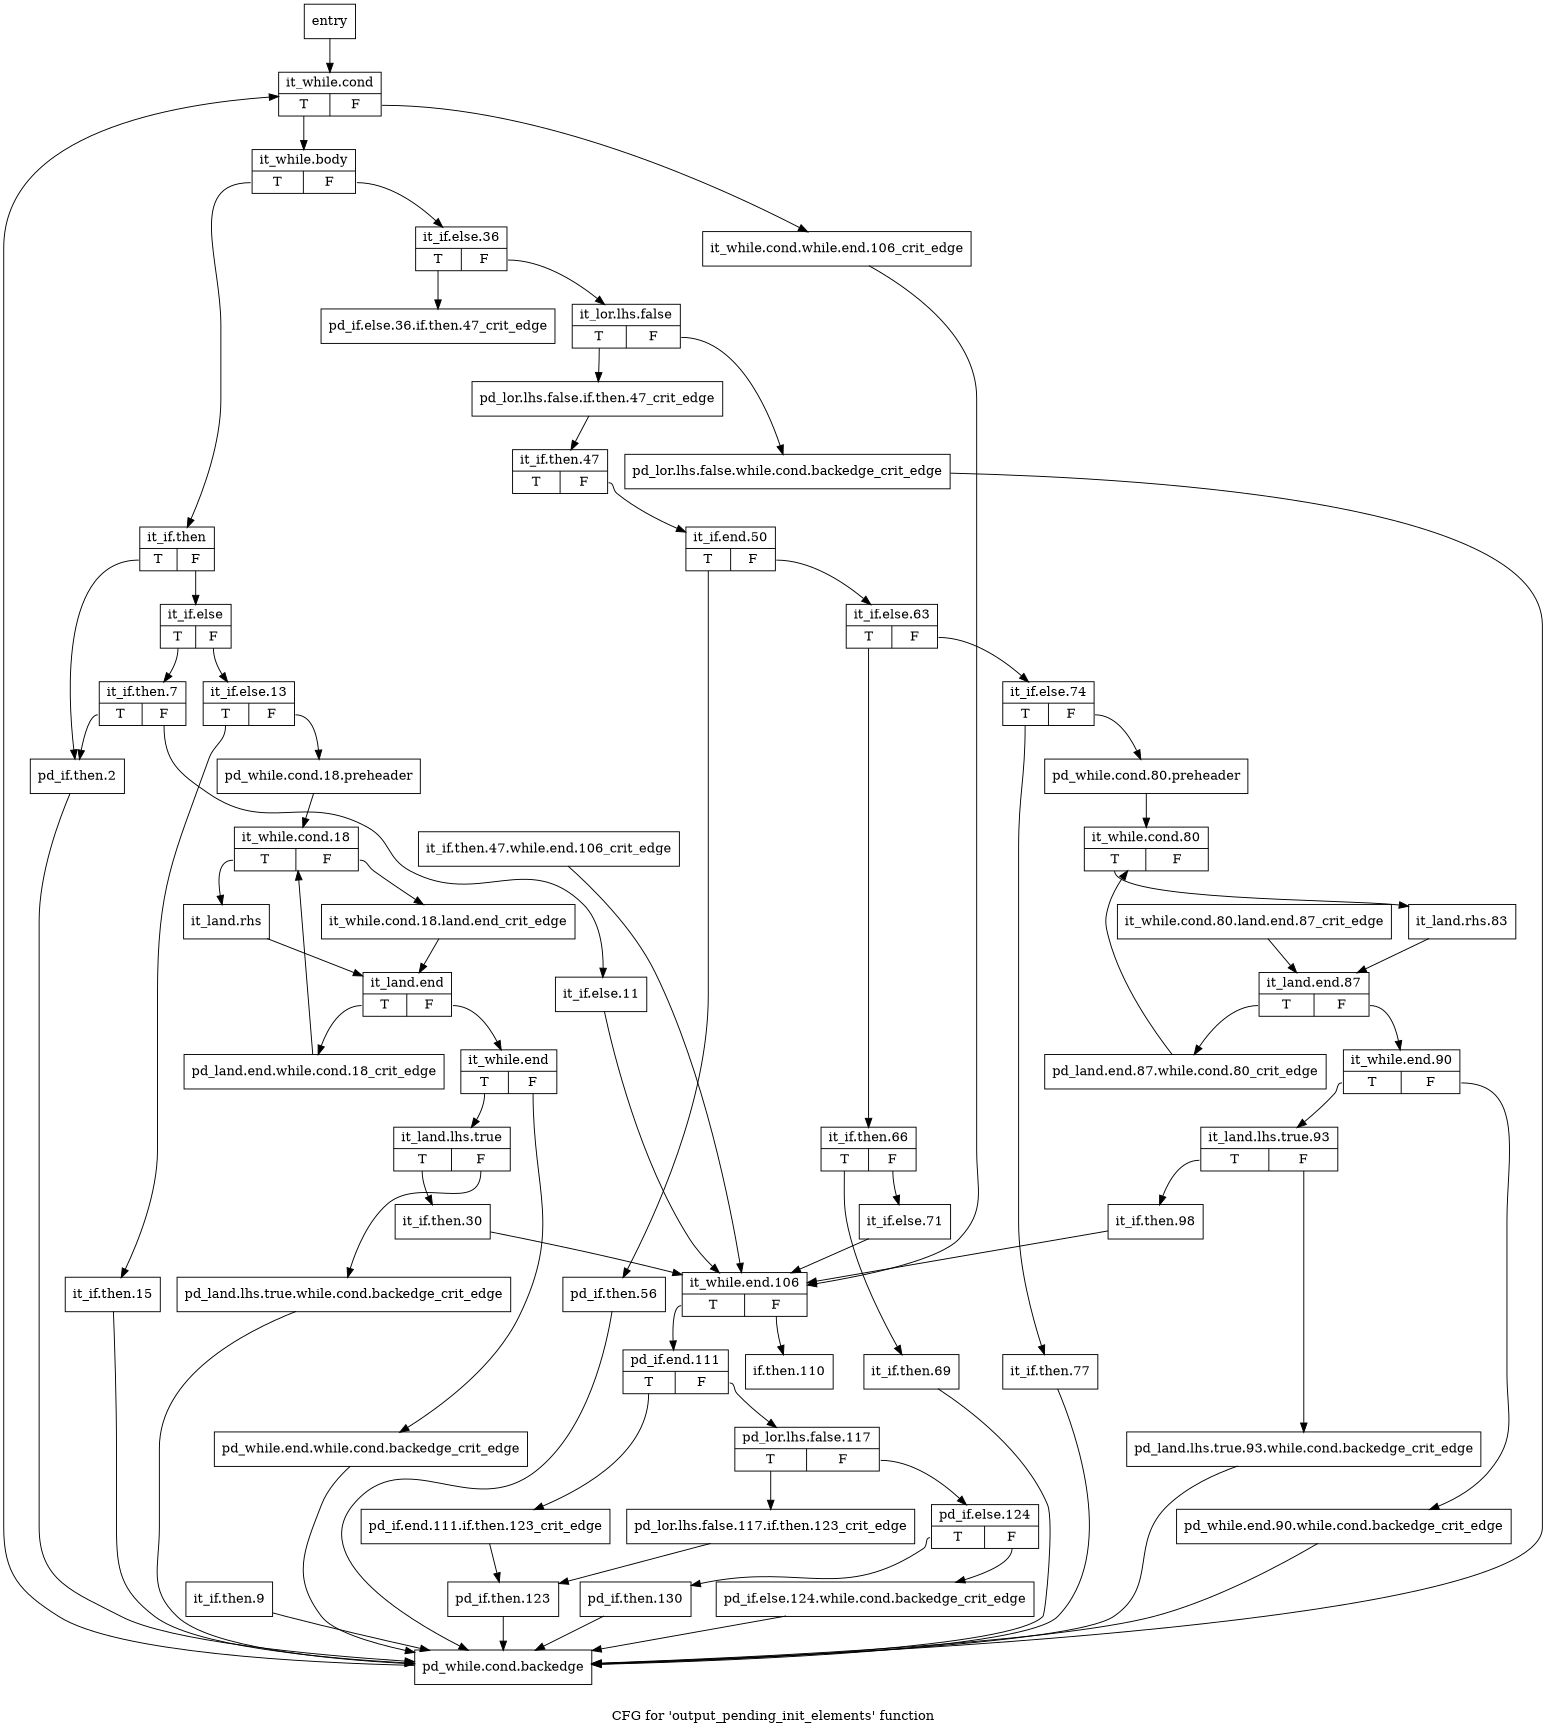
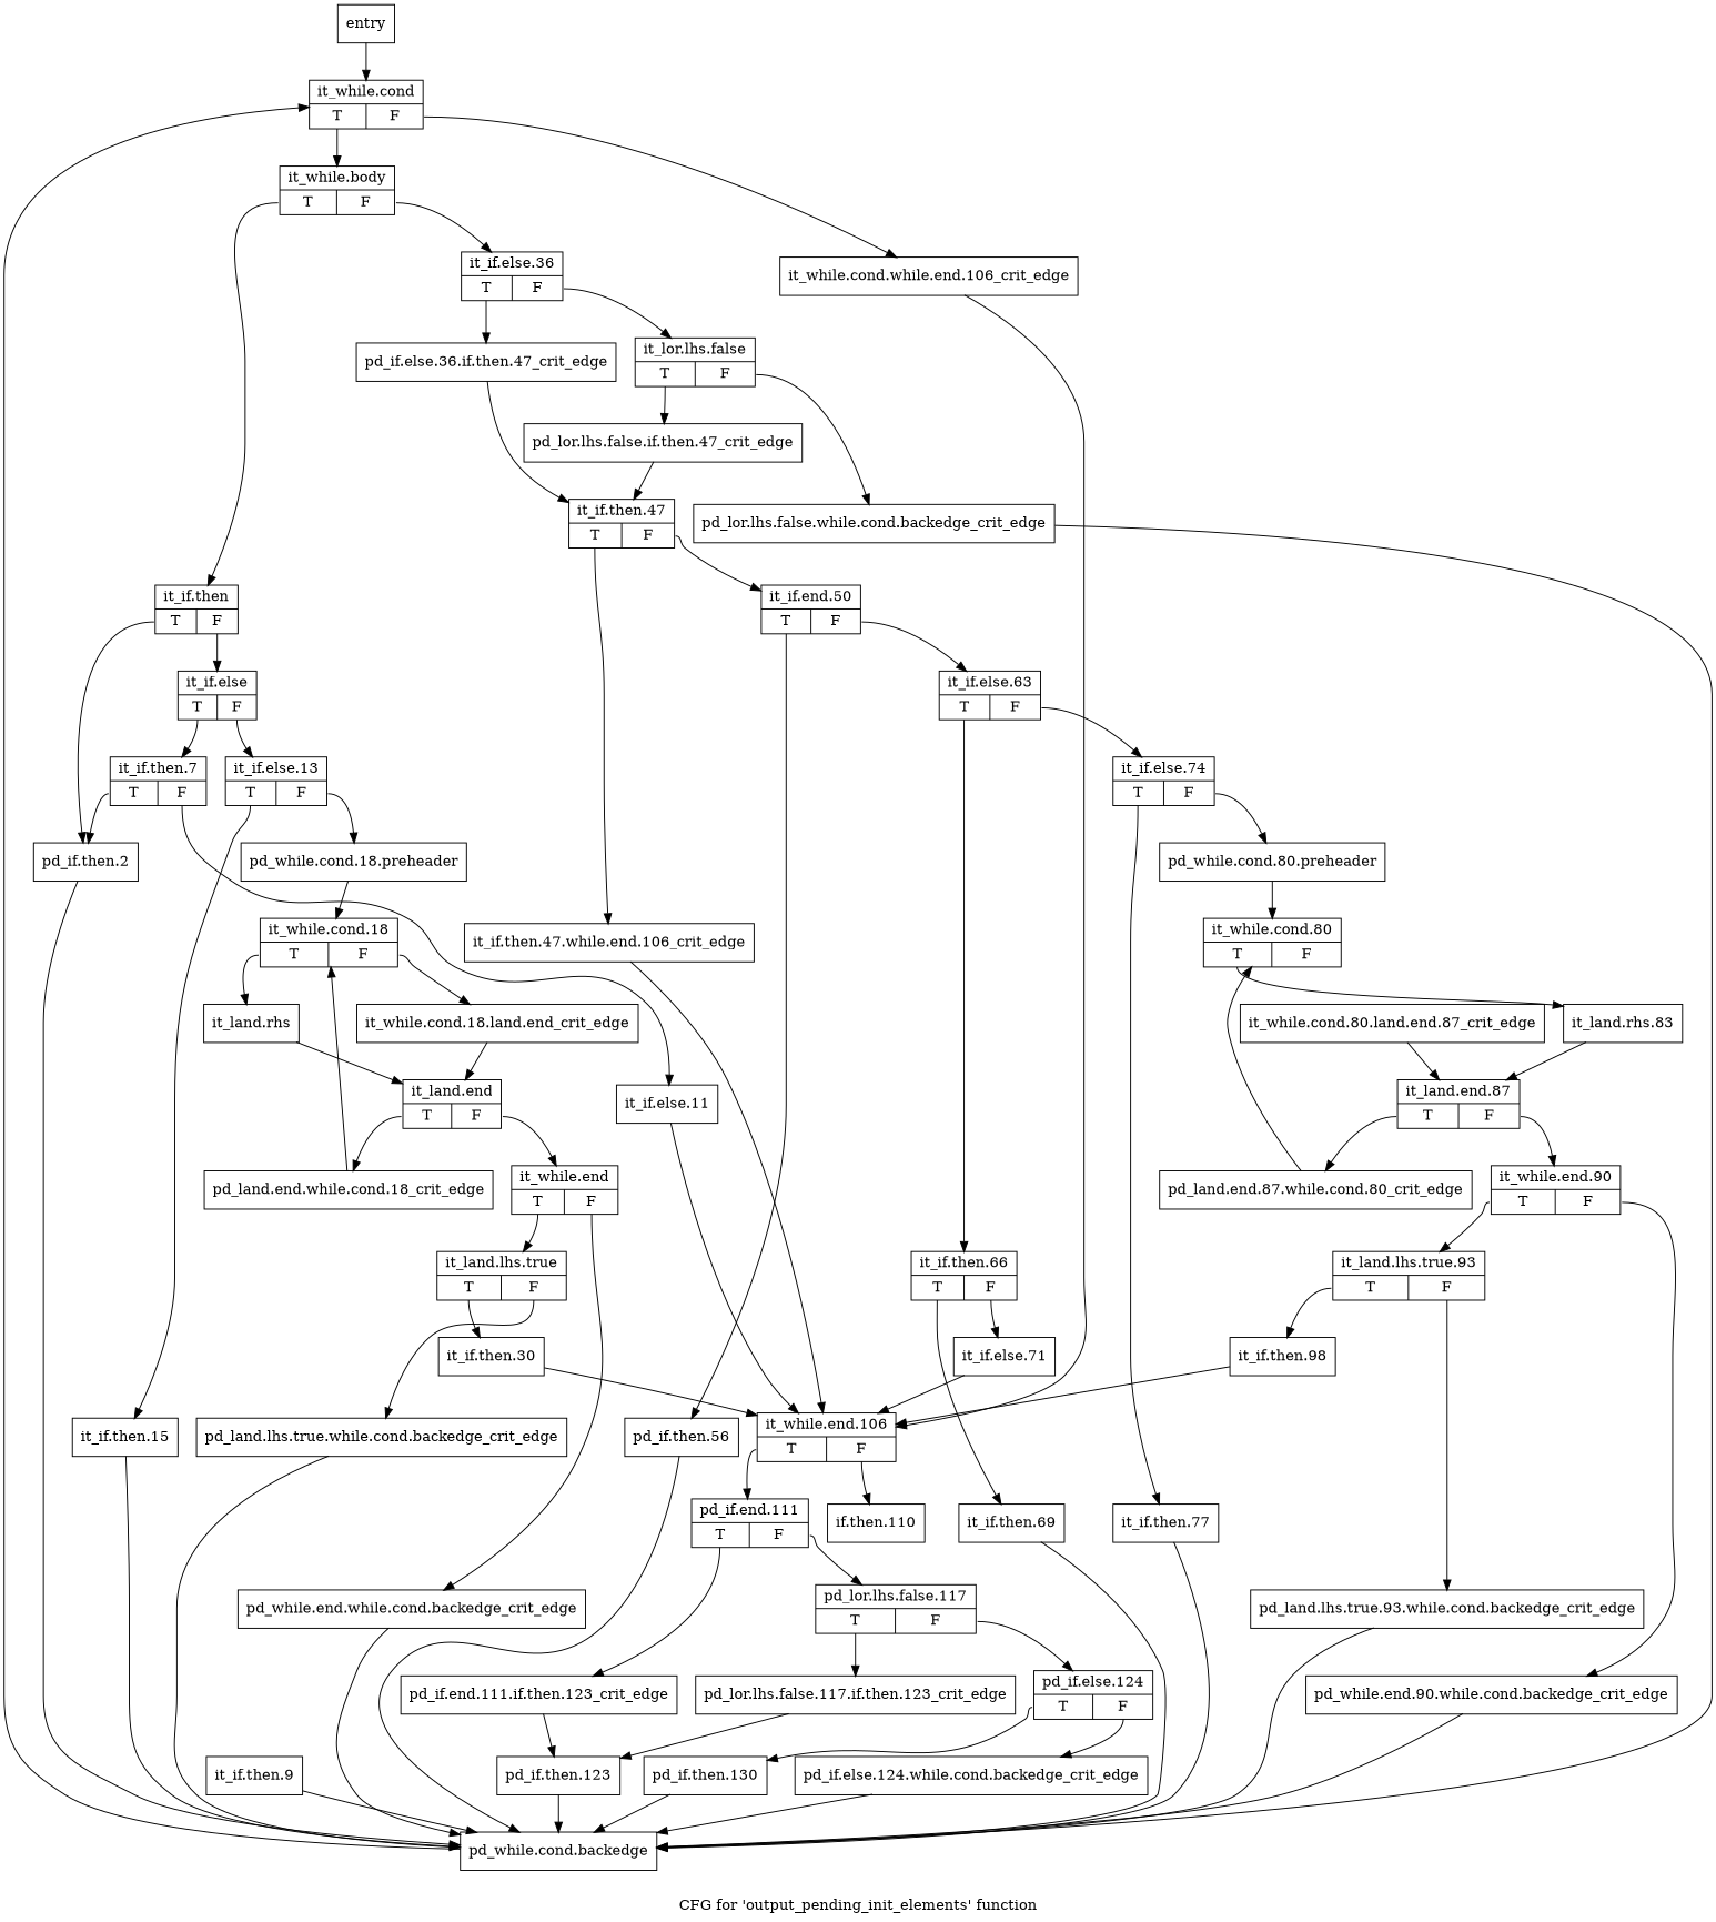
  digraph {
    label="CFG for 'output_pending_init_elements' function"
    node [shape=record]
    n1 [label="{entry}"]
    n2 [label="{it_while.cond|{<s0>T|<s1>F}}"]
    n3 [label="{it_while.body|{<s0>T|<s1>F}}"]
    n4 [label="{it_while.cond.while.end.106_crit_edge}"]
    n5 [label="{it_if.then|{<s0>T|<s1>F}}"]
    n6 [label="{it_if.else.36|{<s0>T|<s1>F}}"]
    n7 [label="{it_while.end.106|{<s0>T|<s1>F}}"]
    n8 [label="{pd_if.then.2}"]
    n9 [label="{it_if.else|{<s0>T|<s1>F}}"]
    n10 [label="{pd_if.else.36.if.then.47_crit_edge}"]
    n11 [label="{it_lor.lhs.false|{<s0>T|<s1>F}}"]
    n12 [label="{pd_if.end.111|{<s0>T|<s1>F}}"]
    n13 [label="{if.then.110}"]
    n14 [label="{pd_if.end.111.if.then.123_crit_edge}"]
    n15 [label="{pd_lor.lhs.false.117|{<s0>T|<s1>F}}"]
    n16 [label="{pd_while.cond.backedge}"]
    n17 [label="{it_if.then.7|{<s0>T|<s1>F}}"]
    n18 [label="{it_if.else.13|{<s0>T|<s1>F}}"]
    n19 [label="{it_if.then.47|{<s0>T|<s1>F}}"]
    n20 [label="{pd_lor.lhs.false.if.then.47_crit_edge}"]
    n21 [label="{pd_lor.lhs.false.while.cond.backedge_crit_edge}"]
    n22 [label="{it_if.else.11}"]
    n23 [label="{it_if.then.15}"]
    n24 [label="{pd_while.cond.18.preheader}"]
    n25 [label="{it_if.then.9}"]
    n26 [label="{it_while.cond.18|{<s0>T|<s1>F}}"]
    n27 [label="{it_land.rhs}"]
    n28 [label="{it_while.cond.18.land.end_crit_edge}"]
    n29 [label="{it_land.end|{<s0>T|<s1>F}}"]
    n30 [label="{pd_land.end.while.cond.18_crit_edge}"]
    n31 [label="{it_while.end|{<s0>T|<s1>F}}"]
    n32 [label="{it_land.lhs.true|{<s0>T|<s1>F}}"]
    n33 [label="{pd_while.end.while.cond.backedge_crit_edge}"]
    n34 [label="{it_if.then.30}"]
    n35 [label="{pd_land.lhs.true.while.cond.backedge_crit_edge}"]
    n36 [label="{it_if.then.47.while.end.106_crit_edge}"]
    n37 [label="{it_if.end.50|{<s0>T|<s1>F}}"]
    n38 [label="{pd_if.then.56}"]
    n39 [label="{it_if.else.63|{<s0>T|<s1>F}}"]
    n40 [label="{it_if.then.66|{<s0>T|<s1>F}}"]
    n41 [label="{it_if.else.74|{<s0>T|<s1>F}}"]
    n42 [label="{it_if.then.69}"]
    n43 [label="{it_if.else.71}"]
    n44 [label="{it_if.then.77}"]
    n45 [label="{pd_while.cond.80.preheader}"]
    n46 [label="{it_while.cond.80|{<s0>T|<s1>F}}"]
    n47 [label="{it_land.rhs.83}"]
    n48 [label="{it_land.end.87|{<s0>T|<s1>F}}"]
    n49 [label="{it_while.cond.80.land.end.87_crit_edge}"]
    n50 [label="{pd_land.end.87.while.cond.80_crit_edge}"]
    n51 [label="{it_while.end.90|{<s0>T|<s1>F}}"]
    n52 [label="{it_land.lhs.true.93|{<s0>T|<s1>F}}"]
    n53 [label="{pd_while.end.90.while.cond.backedge_crit_edge}"]
    n54 [label="{it_if.then.98}"]
    n55 [label="{pd_land.lhs.true.93.while.cond.backedge_crit_edge}"]
    n56 [label="{pd_if.then.123}"]
    n57 [label="{pd_lor.lhs.false.117.if.then.123_crit_edge}"]
    n58 [label="{pd_if.else.124|{<s0>T|<s1>F}}"]
    n59 [label="{pd_if.then.130}"]
    n60 [label="{pd_if.else.124.while.cond.backedge_crit_edge}"]
    n1 -> n2
    n2 -> n3 [tailport=s0]
    n2 -> n4 [tailport=s1]
    n3 -> n5 [tailport=s0]
    n3 -> n6 [tailport=s1]
    n4 -> n7
    n5 -> n8 [tailport=s0]
    n5 -> n9 [tailport=s1]
    n6 -> n10 [tailport=s0]
    n6 -> n11 [tailport=s1]
    n7 -> n12 [tailport=s0]
    n7 -> n13 [tailport=s1]
    n8 -> n16
    n9 -> n17 [tailport=s0]
    n9 -> n18 [tailport=s1]
+   n10 -> n19
    n11 -> n20 [tailport=s0]
    n11 -> n21 [tailport=s1]
    n12 -> n14 [tailport=s0]
    n12 -> n15 [tailport=s1]
    n14 -> n56
    n15 -> n57 [tailport=s0]
    n15 -> n58 [tailport=s1]
    n16 -> n2
    n17 -> n8 [tailport=s0]
    n17 -> n22 [tailport=s1]
    n18 -> n23 [tailport=s0]
    n18 -> n24 [tailport=s1]
+   n19 -> n36 [tailport=s0]
    n19 -> n37 [tailport=s1]
    n20 -> n19
    n21 -> n16
    n22 -> n7
    n23 -> n16
    n24 -> n26
    n25 -> n16
    n26 -> n27 [tailport=s0]
    n26 -> n28 [tailport=s1]
    n27 -> n29
    n28 -> n29
    n29 -> n30 [tailport=s0]
    n29 -> n31 [tailport=s1]
    n30 -> n26
    n31 -> n32 [tailport=s0]
    n31 -> n33 [tailport=s1]
    n32 -> n34 [tailport=s0]
    n32 -> n35 [tailport=s1]
    n33 -> n16
    n34 -> n7
    n35 -> n16
    n36 -> n7
    n37 -> n38 [tailport=s0]
    n37 -> n39 [tailport=s1]
    n38 -> n16
    n39 -> n40 [tailport=s0]
    n39 -> n41 [tailport=s1]
    n40 -> n42 [tailport=s0]
    n40 -> n43 [tailport=s1]
    n41 -> n44 [tailport=s0]
    n41 -> n45 [tailport=s1]
    n42 -> n16
    n43 -> n7
    n44 -> n16
    n45 -> n46
    n46 -> n47 [tailport=s0]
    n47 -> n48
    n48 -> n50 [tailport=s0]
    n48 -> n51 [tailport=s1]
    n49 -> n48
    n50 -> n46
    n51 -> n52 [tailport=s0]
    n51 -> n53 [tailport=s1]
    n52 -> n54 [tailport=s0]
    n52 -> n55 [tailport=s1]
    n53 -> n16
    n54 -> n7
    n55 -> n16
    n56 -> n16
    n57 -> n56
    n58 -> n59 [tailport=s0]
    n58 -> n60 [tailport=s1]
    n59 -> n16
    n60 -> n16
  }
